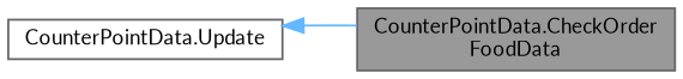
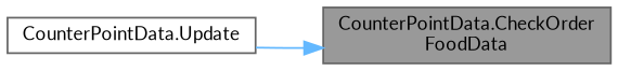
  digraph {
    rankdir=RL
    fontname=Lato
    node [fontname=Lato fontsize=10 shape=box style=filled]
    n1 [color=gray40 fillcolor=grey60 fontcolor=black height=0.2 label="CounterPointData.CheckOrder\lFoodData" width=0.4]
    n2 [color=grey40 fillcolor=white height=0.2 label="CounterPointData.Update" width=0.4]
-   n2 -> n1 [color=steelblue1 dir=back fontname=Lato fontsize=10 labelfontname=Helvetica labelfontsize=10 style=solid]
+   n1 -> n2 [color=steelblue1 dir=back fontname=Lato fontsize=10 labelfontname=Helvetica labelfontsize=10 style=solid]
  }
